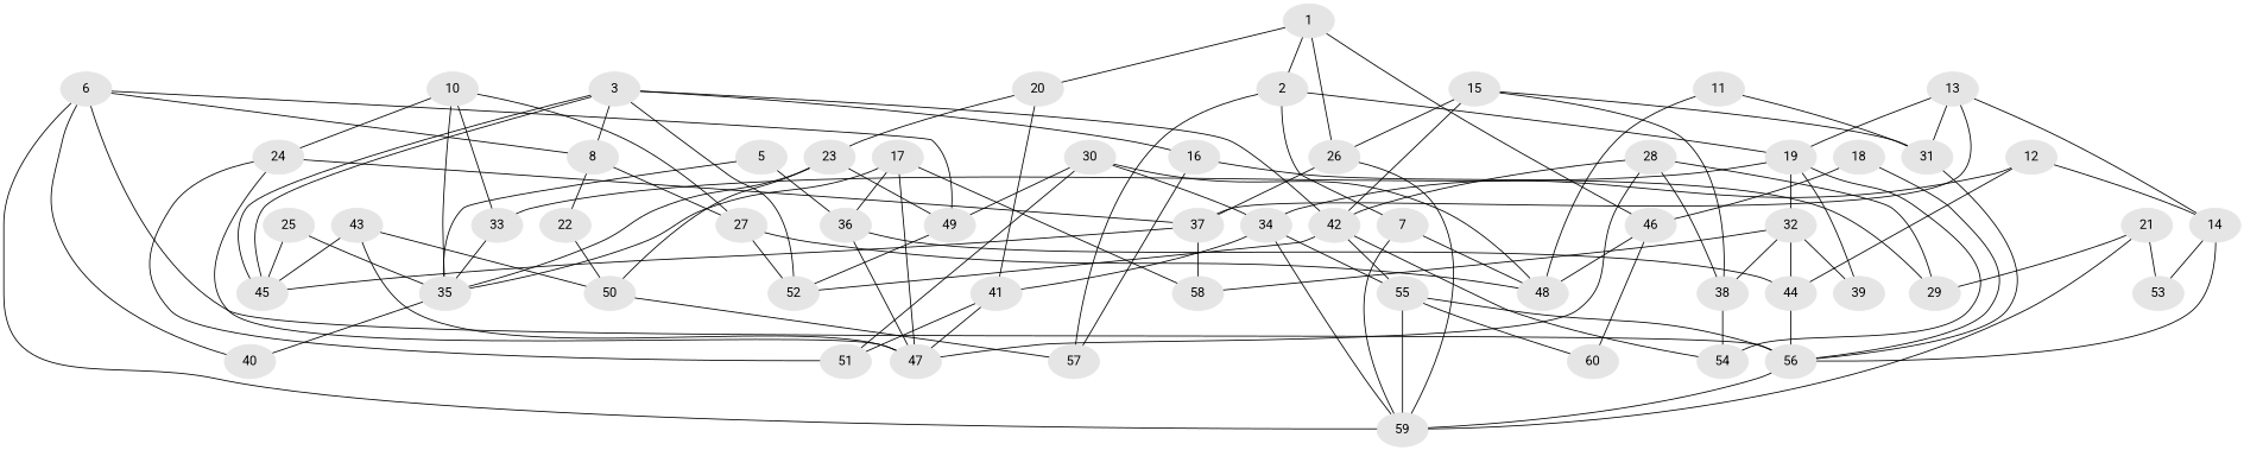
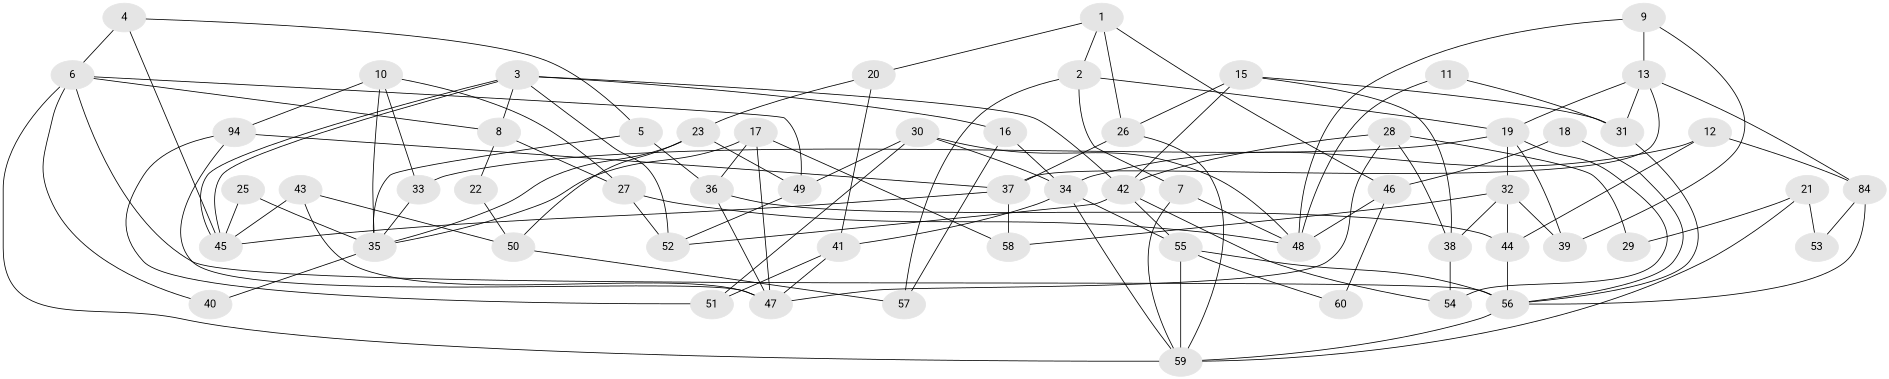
  graph {
    fontname=Roboto
    node [color=gray90 fontname=Roboto style=filled]
    edge [fontname=Roboto]
    1
    2
    20
    26
    46
    7
    19
    57
    23
    41
    59
    37
    48
    60
    39
    33
    32
    54
    3
    8
    16
    42
    45
    52
    22
    27
    29
    55
+   4
    5
    6
    35
    36
    40
    49
    56
    44
    47
    50
+   9
    13
    31
-   14
+   14 [label=84]
    10
-   24
+   24 [label=94]
    51
    11
    12
    34
    53
    58
    15
    38
    17
    18
    21
    25
    28
    30
    43
    1 -- 2
    1 -- 20
    1 -- 26
    1 -- 46
    2 -- 7
    2 -- 19
    2 -- 57
    20 -- 23
    20 -- 41
    26 -- 59
    26 -- 37
    46 -- 48
    46 -- 60
    7 -- 59
    7 -- 48
    19 -- 39
    19 -- 33
    19 -- 32
    19 -- 54
    23 -- 35
    23 -- 49
    23 -- 50
    41 -- 47
    41 -- 51
    37 -- 45
    37 -- 58
    33 -- 35
    32 -- 39
    32 -- 44
    32 -- 58
    32 -- 38
    3 -- 8
    3 -- 16
    3 -- 42
    3 -- 45
    3 -- 45
    3 -- 52
    8 -- 22
    8 -- 27
    16 -- 57
-   16 -- 29
+   16 -- 34
    42 -- 54
    42 -- 52
    42 -- 55
    22 -- 50
    27 -- 48
    27 -- 52
    55 -- 59
    55 -- 60
    55 -- 56
+   4 -- 45
+   4 -- 5
+   4 -- 6
    5 -- 35
    5 -- 36
    6 -- 59
    6 -- 8
    6 -- 40
    6 -- 49
    6 -- 56
    35 -- 40
    36 -- 44
    36 -- 47
    49 -- 52
    56 -- 59
    44 -- 56
    50 -- 57
+   9 -- 48
+   9 -- 39
+   9 -- 13
    13 -- 19
    13 -- 37
    13 -- 31
    13 -- 14
    31 -- 56
    14 -- 56
    14 -- 53
    10 -- 33
    10 -- 27
    10 -- 35
    10 -- 24
    24 -- 37
    24 -- 47
    24 -- 51
    11 -- 48
    11 -- 31
    12 -- 44
    12 -- 14
    12 -- 34
    34 -- 41
    34 -- 59
    34 -- 55
    15 -- 26
    15 -- 42
    15 -- 31
    15 -- 38
    38 -- 54
    17 -- 35
    17 -- 36
    17 -- 47
    17 -- 58
    18 -- 46
    18 -- 56
    21 -- 59
    21 -- 29
    21 -- 53
    25 -- 45
    25 -- 35
    28 -- 42
    28 -- 29
    28 -- 47
    28 -- 38
    30 -- 48
    30 -- 49
    30 -- 51
    30 -- 34
    43 -- 45
    43 -- 47
    43 -- 50
  }
